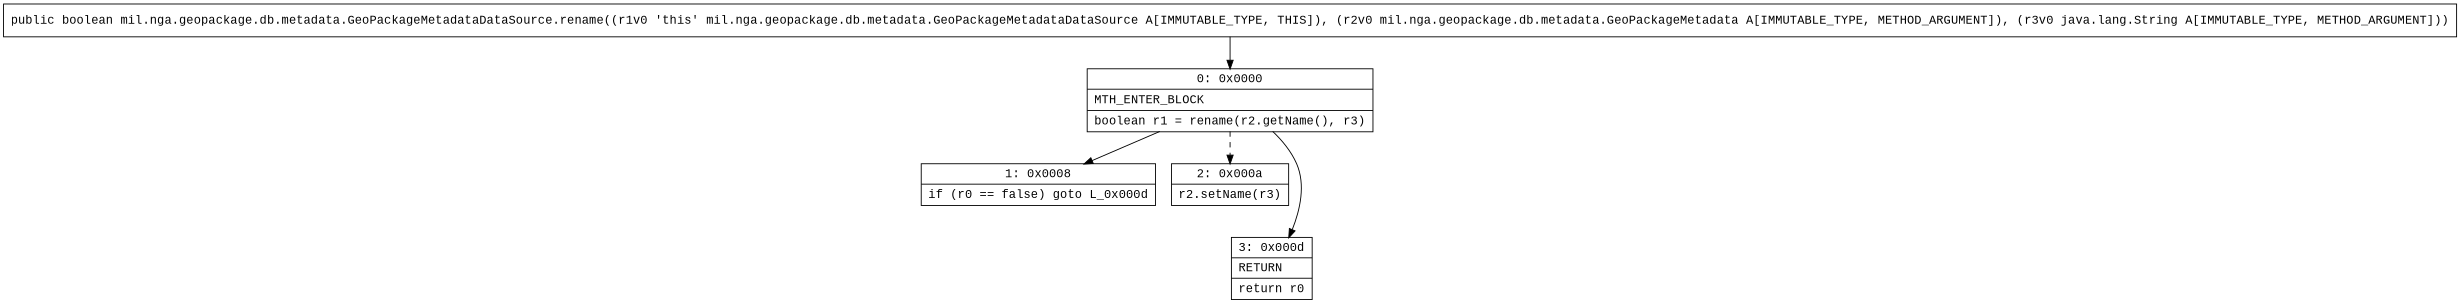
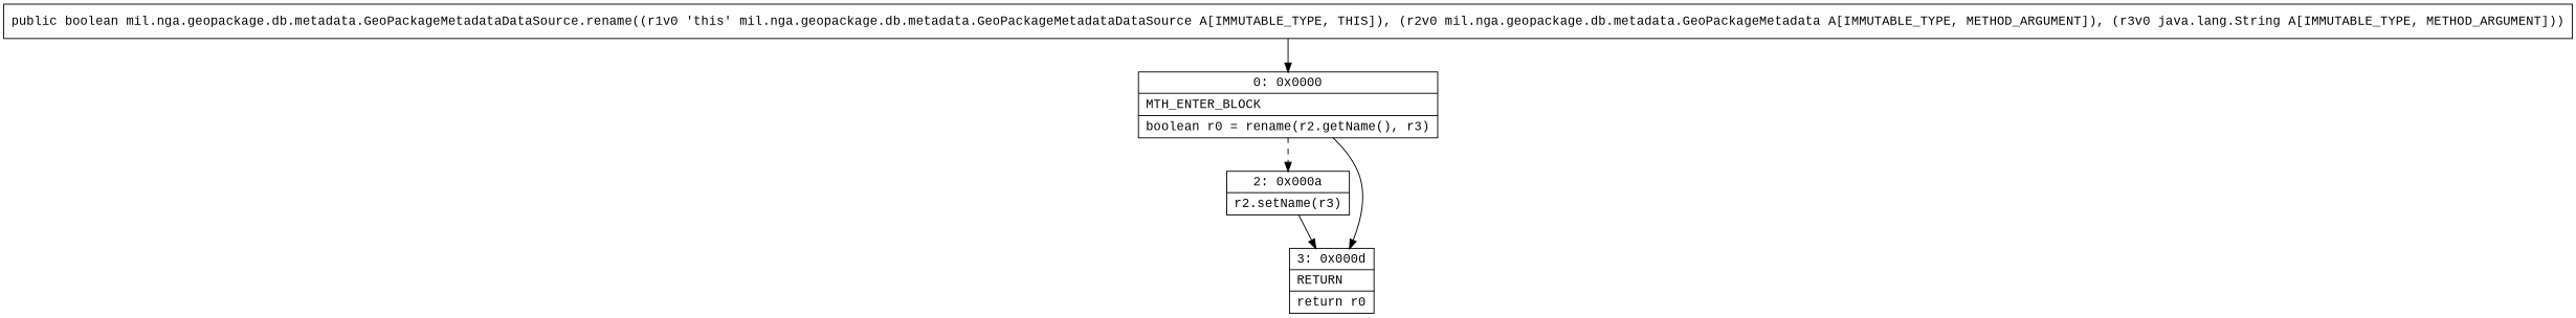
  digraph {
    fontname="Liberation Mono"
    node [fontname="Liberation Mono" shape=record]
    edge [fontname="Liberation Mono"]
-   n1 [label="{0\:\ 0x0000|MTH_ENTER_BLOCK\l|boolean r1 = rename(r2.getName(), r3)\l}"]
-   n2 [label="{1\:\ 0x0008|if (r0 == false) goto L_0x000d\l}"]
+   n1 [label="{0\:\ 0x0000|MTH_ENTER_BLOCK\l|boolean r0 = rename(r2.getName(), r3)\l}"]
    n3 [label="{2\:\ 0x000a|r2.setName(r3)\l}"]
    n4 [label="{3\:\ 0x000d|RETURN\l|return r0\l}"]
    n5 [label="{public boolean mil.nga.geopackage.db.metadata.GeoPackageMetadataDataSource.rename((r1v0 'this' mil.nga.geopackage.db.metadata.GeoPackageMetadataDataSource A[IMMUTABLE_TYPE, THIS]), (r2v0 mil.nga.geopackage.db.metadata.GeoPackageMetadata A[IMMUTABLE_TYPE, METHOD_ARGUMENT]), (r3v0 java.lang.String A[IMMUTABLE_TYPE, METHOD_ARGUMENT])) }"]
-   n1 -> n2
    n1 -> n3 [style=dashed]
    n1 -> n4
+   n3 -> n4
    n5 -> n1
  }
